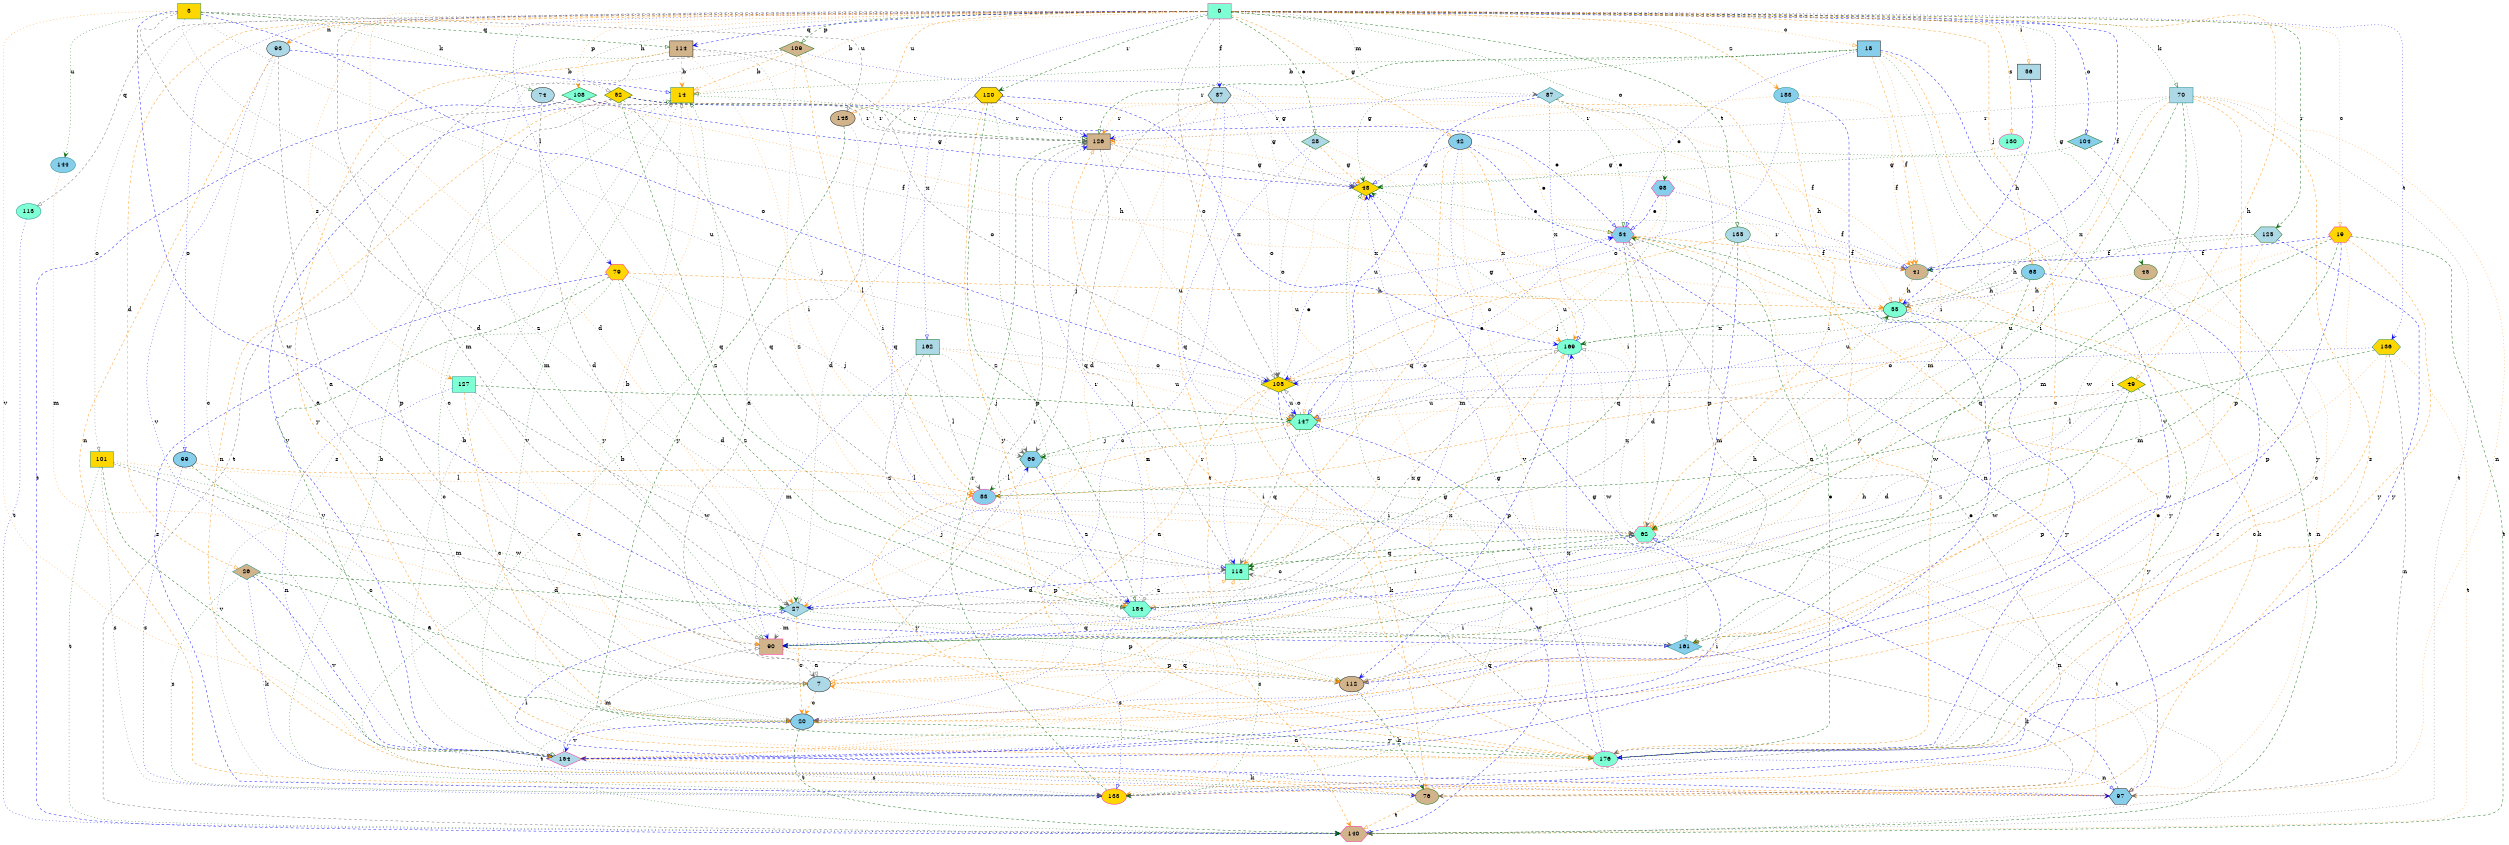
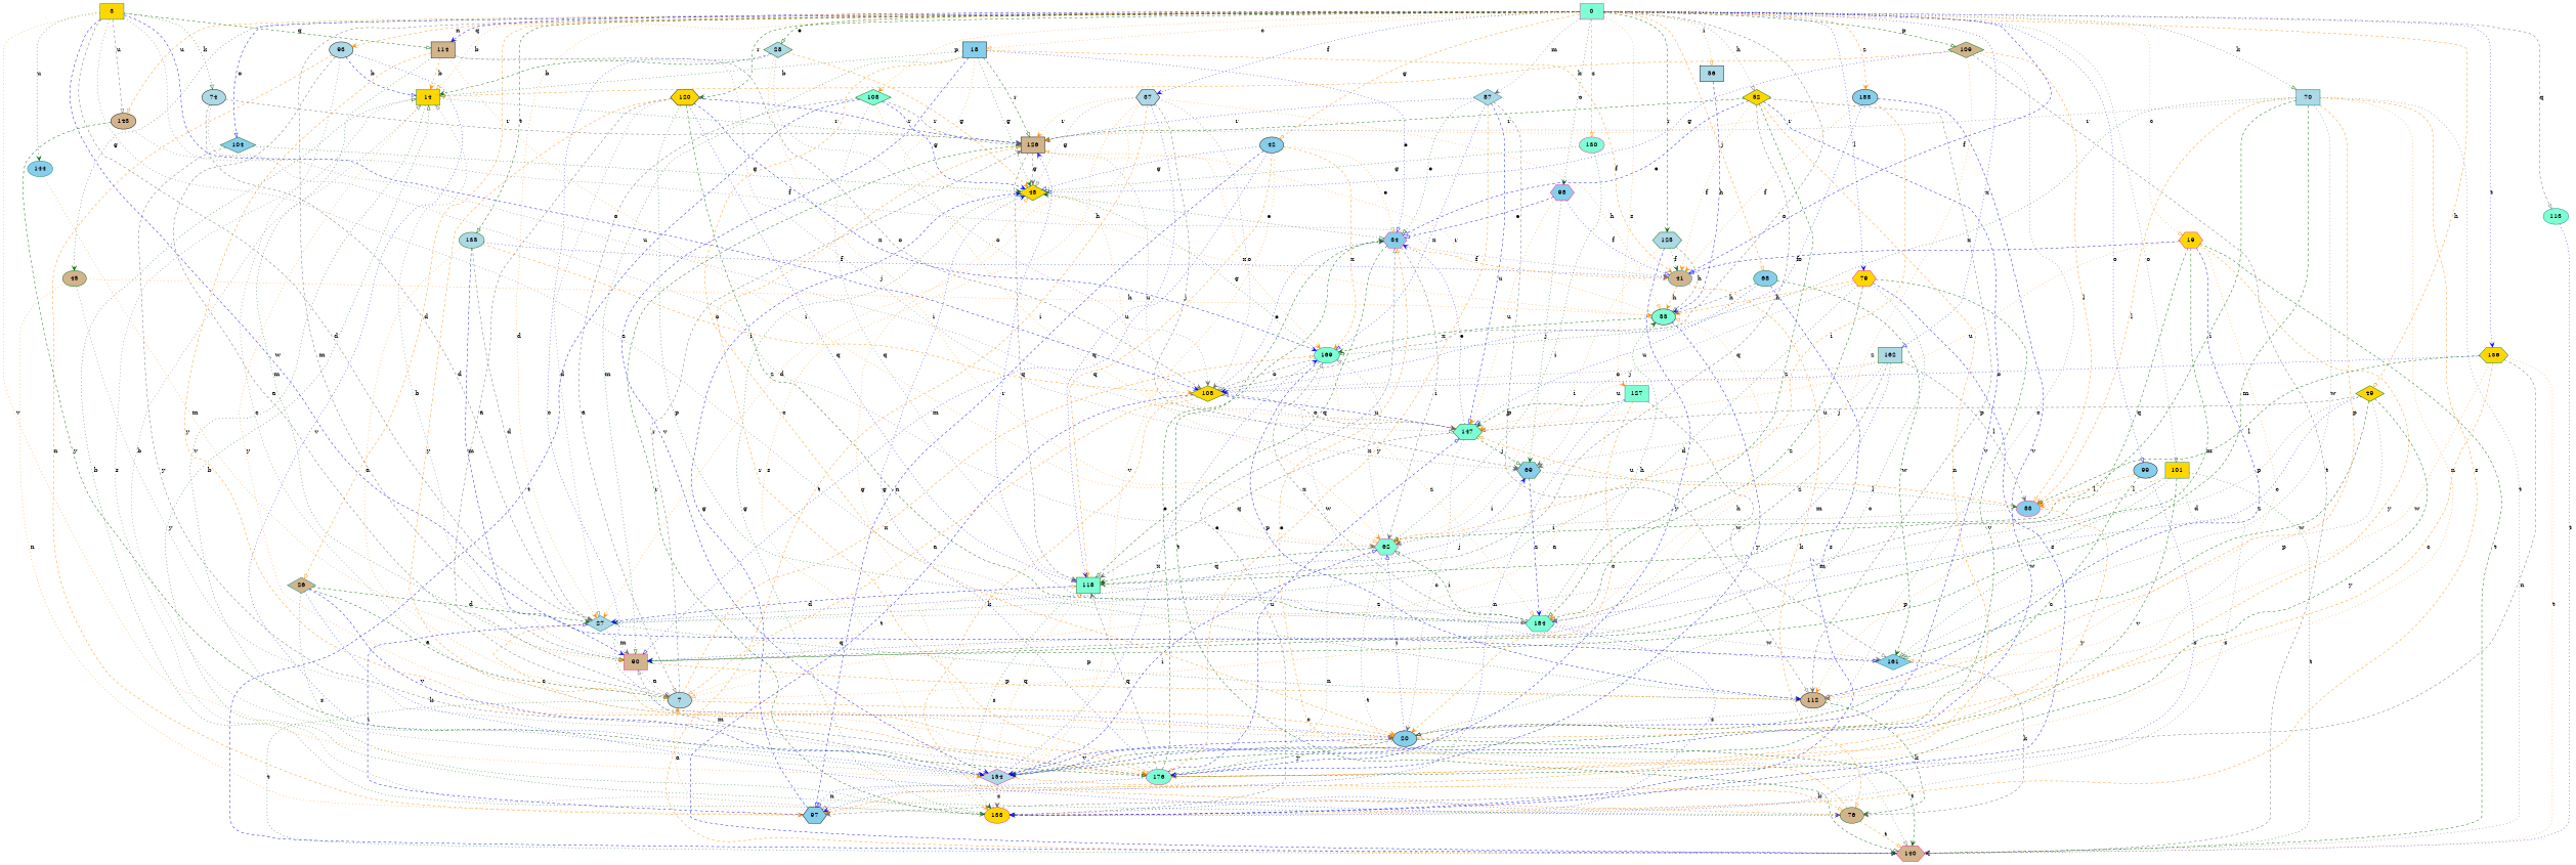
  strict digraph {
    node [color=darkgreen fillcolor=skyblue shape=ellipse style=filled]
    edge [arrowhead=onormal color=darkorange style=dashed]
    0 [color=deeppink fillcolor=aquamarine shape=box]
    14 [color=teal fillcolor=gold shape=box]
    18 [color=black shape=box]
    19 [color=deeppink fillcolor=gold shape=hexagon]
    26 [color=teal fillcolor=tan shape=diamond]
    27 [color=teal fillcolor=lightblue shape=diamond]
    28 [fillcolor=lightblue shape=diamond]
    37 [color=black fillcolor=lightblue shape=hexagon]
    41 [color=teal fillcolor=tan]
    42 [color=black]
    45 [fillcolor=tan]
    49 [fillcolor=gold shape=diamond]
    52 [fillcolor=gold shape=diamond]
    56 [color=black fillcolor=lightblue shape=box]
    68
    70 [color=teal fillcolor=lightblue shape=box]
    79 [color=deeppink fillcolor=gold shape=hexagon]
    87 [color=teal fillcolor=lightblue shape=diamond]
    90 [color=deeppink fillcolor=tan shape=box]
    93 [color=black fillcolor=lightblue]
    98 [color=deeppink shape=hexagon]
    99 [color=black]
    101 [color=teal fillcolor=gold shape=box]
    104 [shape=diamond]
    105 [fillcolor=gold shape=diamond]
    108 [fillcolor=aquamarine shape=diamond]
    109 [fillcolor=tan shape=diamond]
    113 [color=teal fillcolor=aquamarine]
    114 [color=black fillcolor=tan shape=box]
    120 [color=black fillcolor=gold shape=hexagon]
    125 [fillcolor=lightblue shape=hexagon]
    127 [color=teal fillcolor=aquamarine shape=box]
    130 [color=deeppink fillcolor=aquamarine]
    135 [fillcolor=lightblue]
    136 [color=teal fillcolor=gold shape=hexagon]
    143 [color=black fillcolor=tan]
    162 [fillcolor=lightblue shape=box]
-   183 [color=teal]
+   183 [color=black]
    126 [color=black fillcolor=tan shape=box]
    133 [color=deeppink fillcolor=gold]
    154 [color=deeppink fillcolor=lightblue shape=diamond]
    176 [color=deeppink fillcolor=aquamarine]
    20 [color=black]
    34 [color=deeppink shape=hexagon]
    48 [fillcolor=gold shape=diamond]
    62 [color=deeppink fillcolor=aquamarine shape=hexagon]
    147 [fillcolor=aquamarine shape=hexagon]
    118 [fillcolor=aquamarine shape=box]
    140 [color=deeppink fillcolor=tan shape=hexagon]
    112 [color=black fillcolor=tan]
    7 [color=black fillcolor=lightblue]
    76 [fillcolor=tan]
    69 [shape=hexagon]
    55 [color=black fillcolor=aquamarine]
    169 [color=teal fillcolor=aquamarine]
    97 [color=black shape=hexagon]
    161 [color=teal shape=diamond]
    184 [color=teal fillcolor=aquamarine shape=hexagon]
    83 [color=deeppink]
    3 [color=teal fillcolor=gold shape=box]
    74 [color=black fillcolor=lightblue]
    144 [color=teal]
    0 -> 14 [label=b style=dotted]
    0 -> 18 [label=c style=dotted]
    0 -> 19 [label=c style=dotted]
    0 -> 26 [label=d]
    0 -> 27 [arrowhead=vee label=d style=dotted]
    0 -> 28 [color=darkgreen label=e]
    0 -> 37 [arrowhead=vee color=blue label=f style=dotted]
    0 -> 41 [color=blue label=f]
    0 -> 42 [label=g]
    0 -> 45 [arrowhead=vee color=darkgreen label=g style=dotted]
    0 -> 49 [label=h]
    0 -> 52 [color=gray40 label=h style=dotted]
    0 -> 56 [label=i style=dotted]
    0 -> 68 [label=j]
    0 -> 70 [color=darkgreen label=k style=dotted]
    0 -> 79 [arrowhead=vee color=blue label=l style=dotted]
    0 -> 87 [arrowhead=vee color=gray40 label=m style=dotted]
    0 -> 90 [color=gray40 label=m]
    0 -> 93 [arrowhead=vee label=n]
    0 -> 98 [arrowhead=vee color=darkgreen label=o style=dotted]
    0 -> 99 [color=blue label=o style=dotted]
    0 -> 101 [color=gray40 label=o style=dotted]
    0 -> 104 [color=blue label=o]
    0 -> 105 [color=gray40 label=o]
    0 -> 108 [arrowhead=vee label=p style=dotted]
    0 -> 109 [color=darkgreen label=p]
    0 -> 113 [color=gray40 label=q]
    0 -> 114 [arrowhead=vee color=blue label=q]
    0 -> 120 [arrowhead=vee color=darkgreen label=r]
    0 -> 125 [arrowhead=vee color=darkgreen label=r]
    0 -> 127 [arrowhead=vee label=s style=dotted]
    0 -> 130 [label=s]
    0 -> 135 [color=darkgreen label=t]
    0 -> 136 [arrowhead=vee color=blue label=t style=dotted]
    0 -> 143 [label=u]
    0 -> 162 [color=blue label=x style=dotted]
    0 -> 183 [arrowhead=vee label=z]
    14 -> 126 [color=darkgreen label=r style=dotted]
    14 -> 133 [arrowhead=vee color=gray40 label=s style=dotted]
    14 -> 154 [color=darkgreen label=v style=dotted]
    14 -> 176 [arrowhead=vee label=y style=dotted]
    18 -> 14 [color=darkgreen label=b style=dotted]
    18 -> 41 [arrowhead=vee label=f]
    18 -> 90 [color=darkgreen label=m style=dotted]
    18 -> 126 [color=darkgreen label=r]
    18 -> 154 [arrowhead=vee color=blue label=v]
    18 -> 20 [arrowhead=vee label=c]
    18 -> 34 [color=blue label=e style=dotted]
    18 -> 48 [arrowhead=vee color=darkgreen label=g style=dotted]
    18 -> 62 [arrowhead=vee label=i style=dotted]
    19 -> 41 [color=blue label=f]
    19 -> 90 [arrowhead=vee color=darkgreen label=m]
    19 -> 176 [label=y]
-   19 -> 20 [arrowhead=vee label=c style=dotted]
+   19 -> 20 [label=c style=dotted]
    19 -> 147 [arrowhead=vee label=u style=dotted]
    19 -> 118 [arrowhead=vee color=darkgreen label=q]
    19 -> 140 [arrowhead=vee color=darkgreen label=t]
    19 -> 112 [color=blue label=p]
    26 -> 27 [arrowhead=vee color=darkgreen label=d]
    26 -> 133 [color=darkgreen label=s style=dotted]
    26 -> 154 [arrowhead=vee color=blue label=v]
    26 -> 7 [color=darkgreen label=a]
    26 -> 76 [arrowhead=vee color=blue label=k style=dotted]
    27 -> 90 [arrowhead=vee color=gray40 label=m style=dotted]
    27 -> 20 [arrowhead=vee label=c]
    27 -> 112 [arrowhead=vee color=darkgreen label=p style=dotted]
    27 -> 69 [arrowhead=vee color=blue label=j style=dotted]
+   28 -> 14 [arrowhead=vee color=darkgreen label=b]
    28 -> 105 [arrowhead=vee color=gray40 label=o style=dotted]
    28 -> 20 [color=blue label=c style=dotted]
    28 -> 48 [arrowhead=vee label=g]
    28 -> 62 [label=i style=dotted]
    37 -> 27 [arrowhead=vee label=d style=dotted]
    37 -> 105 [arrowhead=vee color=gray40 label=o style=dotted]
    37 -> 126 [arrowhead=vee label=r style=dotted]
    37 -> 133 [arrowhead=vee label=s style=dotted]
    37 -> 48 [color=gray40 label=g style=dotted]
    37 -> 118 [arrowhead=vee color=blue label=q style=dotted]
    37 -> 140 [arrowhead=vee label=t]
    37 -> 69 [arrowhead=vee color=gray40 label=j]
    37 -> 55 [label=h style=dotted]
    41 -> 76 [label=k]
    41 -> 55 [arrowhead=vee label=h]
    42 -> 90 [color=blue label=m style=dotted]
    42 -> 154 [label=v style=dotted]
    42 -> 34 [label=e style=dotted]
    42 -> 48 [color=blue label=g style=dotted]
    42 -> 118 [arrowhead=vee label=q]
    42 -> 169 [arrowhead=vee label=x]
    42 -> 97 [color=blue label=n]
    45 -> 176 [color=gray40 label=y style=dotted]
    45 -> 55 [label=h style=dotted]
    45 -> 97 [label=n style=dotted]
    49 -> 27 [color=gray40 label=d style=dotted]
    49 -> 176 [color=darkgreen label=y]
    49 -> 147 [color=gray40 label=u]
    49 -> 112 [arrowhead=vee color=gray40 label=p style=dotted]
    49 -> 161 [color=darkgreen label=w]
    49 -> 184 [color=blue label=z style=dotted]
    52 -> 41 [arrowhead=vee label=f style=dotted]
    52 -> 126 [color=darkgreen label=r]
    52 -> 154 [arrowhead=vee color=blue label=v]
    52 -> 34 [color=blue label=e]
    52 -> 118 [arrowhead=vee color=gray40 label=q]
    52 -> 112 [arrowhead=vee color=gray40 label=p]
    52 -> 97 [arrowhead=vee label=n]
    52 -> 184 [color=darkgreen label=z]
    56 -> 55 [arrowhead=vee color=blue label=h]
    68 -> 133 [color=blue label=s]
    68 -> 147 [color=blue label=u style=dotted]
    68 -> 55 [arrowhead=vee color=gray40 label=h]
    68 -> 161 [arrowhead=vee color=darkgreen label=w]
    70 -> 90 [arrowhead=vee color=darkgreen label=m]
    70 -> 126 [color=gray40 label=r style=dotted]
    70 -> 133 [arrowhead=vee label=s]
    70 -> 62 [arrowhead=vee color=darkgreen label=i]
    70 -> 140 [arrowhead=vee color=gray40 label=t style=dotted]
    70 -> 112 [label=p]
    70 -> 169 [color=darkgreen label=x style=dotted]
    70 -> 97 [label=n style=dotted]
    70 -> 161 [color=gray40 label=w style=dotted]
    70 -> 83 [arrowhead=vee label=l]
    79 -> 27 [arrowhead=vee color=darkgreen label=d style=dotted]
    79 -> 133 [arrowhead=vee color=blue label=s]
    79 -> 154 [arrowhead=vee color=darkgreen label=v]
    79 -> 20 [color=darkgreen label=c style=dotted]
    79 -> 69 [arrowhead=vee color=gray40 label=j style=dotted]
    79 -> 55 [label=h]
    79 -> 184 [color=darkgreen label=z]
    87 -> 126 [arrowhead=vee color=blue label=r style=dotted]
    87 -> 176 [label=y]
    87 -> 34 [color=darkgreen label=e style=dotted]
    87 -> 147 [color=blue label=u]
    87 -> 112 [color=gray40 label=p]
    87 -> 169 [color=blue label=x style=dotted]
    90 -> 14 [color=gray40 label=b style=dotted]
    90 -> 112 [arrowhead=vee label=p]
    90 -> 7 [color=gray40 label=a style=dotted]
    93 -> 14 [color=blue label=b]
    93 -> 154 [arrowhead=vee color=blue label=v style=dotted]
    93 -> 20 [arrowhead=vee color=gray40 label=c style=dotted]
    93 -> 7 [color=gray40 label=a]
    93 -> 97 [arrowhead=vee label=n]
    98 -> 41 [color=blue label=f style=dotted]
    98 -> 34 [color=blue label=e]
    98 -> 147 [arrowhead=vee label=u style=dotted]
    98 -> 69 [arrowhead=vee color=darkgreen label=j style=dotted]
    99 -> 133 [color=blue label=s style=dotted]
    99 -> 20 [color=darkgreen label=c]
    99 -> 83 [arrowhead=vee label=l]
    101 -> 90 [color=gray40 label=m]
    101 -> 133 [color=gray40 label=s style=dotted]
    101 -> 154 [color=darkgreen label=v]
    101 -> 140 [arrowhead=vee color=darkgreen label=t style=dotted]
    101 -> 161 [color=darkgreen label=w style=dotted]
    101 -> 83 [arrowhead=vee label=l style=dotted]
    104 -> 176 [arrowhead=vee color=gray40 label=y]
    104 -> 48 [arrowhead=vee color=darkgreen label=g style=dotted]
    105 -> 34 [color=blue label=e style=dotted]
    105 -> 147 [arrowhead=vee color=blue label=u]
    105 -> 140 [color=blue label=t]
    105 -> 7 [label=a]
    105 -> 76 [label=k]
    108 -> 126 [arrowhead=vee color=gray40 label=r]
    108 -> 48 [arrowhead=vee color=blue label=g]
    108 -> 118 [arrowhead=vee color=gray40 label=q style=dotted]
    108 -> 140 [color=blue label=t]
    108 -> 7 [color=gray40 label=a]
    108 -> 55 [arrowhead=vee label=h style=dotted]
    109 -> 14 [label=b]
    109 -> 20 [color=gray40 label=c style=dotted]
    109 -> 48 [color=blue label=g style=dotted]
    109 -> 140 [color=gray40 label=t]
    109 -> 184 [arrowhead=vee label=z style=dotted]
    109 -> 83 [label=l]
    113 -> 140 [arrowhead=vee color=blue label=t style=dotted]
    114 -> 14 [arrowhead=vee label=b]
    114 -> 90 [color=darkgreen label=m style=dotted]
    114 -> 105 [arrowhead=vee color=gray40 label=o]
    114 -> 176 [arrowhead=vee label=y]
    114 -> 62 [label=i style=dotted]
    114 -> 69 [arrowhead=vee color=gray40 label=j style=dotted]
    120 -> 27 [color=gray40 label=d style=dotted]
    120 -> 126 [arrowhead=vee color=blue label=r]
    120 -> 176 [label=y]
    120 -> 118 [color=blue label=q style=dotted]
    120 -> 112 [color=darkgreen label=p style=dotted]
    120 -> 7 [arrowhead=vee color=gray40 label=a]
    120 -> 169 [arrowhead=vee color=blue label=x]
    120 -> 184 [color=darkgreen label=z]
    125 -> 41 [arrowhead=vee color=darkgreen label=f style=dotted]
    125 -> 176 [color=blue label=y]
    125 -> 62 [arrowhead=vee label=i style=dotted]
    125 -> 55 [color=gray40 label=h]
    127 -> 20 [arrowhead=vee label=c]
    127 -> 147 [arrowhead=vee color=darkgreen label=j]
    127 -> 7 [label=a style=dotted]
    127 -> 97 [arrowhead=vee color=blue label=n style=dotted]
    127 -> 161 [color=gray40 label=w]
    130 -> 48 [color=darkgreen label=g style=dotted]
    130 -> 62 [color=darkgreen label=i style=dotted]
    135 -> 27 [color=gray40 label=d]
    135 -> 41 [arrowhead=vee color=blue label=f style=dotted]
    135 -> 90 [arrowhead=vee color=blue label=m]
    135 -> 105 [arrowhead=vee label=o]
    135 -> 7 [label=a style=dotted]
    136 -> 105 [arrowhead=vee color=blue label=o style=dotted]
    136 -> 20 [label=c]
    136 -> 140 [label=t style=dotted]
    136 -> 97 [arrowhead=vee color=gray40 label=n]
    136 -> 161 [label=w style=dotted]
    136 -> 83 [color=darkgreen label=l]
    143 -> 176 [color=darkgreen label=y]
    143 -> 62 [arrowhead=vee color=gray40 label=i style=dotted]
    162 -> 90 [arrowhead=vee color=blue label=m style=dotted]
    162 -> 105 [color=gray40 label=o style=dotted]
    162 -> 147 [arrowhead=vee label=u style=dotted]
    162 -> 69 [arrowhead=vee color=gray40 label=j style=dotted]
    162 -> 184 [arrowhead=vee color=gray40 label=z]
    162 -> 83 [arrowhead=vee color=gray40 label=l]
    183 -> 41 [arrowhead=vee label=f style=dotted]
    183 -> 105 [arrowhead=vee color=blue label=o style=dotted]
    183 -> 126 [arrowhead=vee label=r style=dotted]
    183 -> 154 [color=blue label=v]
    183 -> 62 [label=i]
    126 -> 48 [arrowhead=vee color=gray40 label=g]
    126 -> 147 [arrowhead=vee color=gray40 label=u style=dotted]
    126 -> 118 [color=gray40 label=q]
    126 -> 169 [arrowhead=vee label=x style=dotted]
    133 -> 14 [color=darkgreen label=b style=dotted]
    133 -> 126 [color=darkgreen label=r]
    133 -> 34 [color=gray40 label=e]
    133 -> 48 [color=darkgreen label=g style=dotted]
    154 -> 14 [color=gray40 label=b style=dotted]
    154 -> 90 [color=gray40 label=m]
    154 -> 133 [arrowhead=vee color=gray40 label=s style=dotted]
    154 -> 48 [label=g style=dotted]
    154 -> 62 [color=blue label=i]
    154 -> 118 [label=q style=dotted]
    154 -> 76 [label=k]
    154 -> 169 [arrowhead=vee color=blue label=x style=dotted]
    176 -> 126 [label=r]
    176 -> 34 [arrowhead=vee color=darkgreen label=e]
    176 -> 48 [arrowhead=vee color=blue label=g style=dotted]
    176 -> 147 [color=blue label=u]
    176 -> 118 [arrowhead=vee color=gray40 label=q]
    176 -> 97 [color=blue label=n style=dotted]
    20 -> 154 [arrowhead=vee color=blue label=v]
    20 -> 176 [color=darkgreen label=y]
    20 -> 62 [color=blue label=i style=dotted]
    20 -> 140 [arrowhead=vee color=darkgreen label=t]
    34 -> 41 [arrowhead=vee label=f]
    34 -> 62 [arrowhead=vee color=gray40 label=i]
    34 -> 118 [color=darkgreen label=q]
    34 -> 140 [color=darkgreen label=t]
    48 -> 34 [color=darkgreen label=e style=dotted]
    48 -> 147 [label=u style=dotted]
    62 -> 118 [arrowhead=vee color=darkgreen label=q]
    62 -> 140 [color=gray40 label=t style=dotted]
    62 -> 169 [color=gray40 label=x style=dotted]
    62 -> 97 [color=gray40 label=n style=dotted]
    147 -> 105 [color=gray40 label=o]
    147 -> 20 [arrowhead=vee color=gray40 label=c style=dotted]
    147 -> 34 [arrowhead=vee color=blue label=e style=dotted]
    147 -> 118 [arrowhead=vee color=gray40 label=q]
    147 -> 69 [color=darkgreen label=j]
    118 -> 27 [arrowhead=vee color=blue label=d]
    118 -> 133 [arrowhead=vee color=darkgreen label=s style=dotted]
    118 -> 184 [color=gray40 label=z style=dotted]
    112 -> 76 [arrowhead=vee color=darkgreen label=k]
    7 -> 126 [arrowhead=vee color=gray40 label=r]
    7 -> 20 [arrowhead=vee label=c]
    7 -> 118 [label=q style=dotted]
    7 -> 140 [arrowhead=vee color=darkgreen label=t style=dotted]
    7 -> 55 [label=h style=dotted]
    7 -> 169 [label=x]
    76 -> 14 [color=darkgreen label=b style=dotted]
    76 -> 34 [label=e]
    76 -> 140 [label=t]
    69 -> 62 [color=gray40 label=i style=dotted]
    69 -> 184 [arrowhead=vee color=blue label=z]
    69 -> 83 [arrowhead=vee color=darkgreen label=l style=dotted]
    55 -> 126 [label=r style=dotted]
    55 -> 176 [arrowhead=vee color=blue label=y]
    55 -> 169 [arrowhead=vee color=darkgreen label=x]
    169 -> 105 [color=gray40 label=o]
    169 -> 48 [arrowhead=vee color=darkgreen label=g style=dotted]
    169 -> 112 [arrowhead=vee color=blue label=p]
    169 -> 161 [color=gray40 label=w style=dotted]
    169 -> 184 [label=z style=dotted]
    97 -> 27 [color=blue label=i]
    97 -> 48 [arrowhead=vee color=blue label=g]
    97 -> 7 [arrowhead=vee label=a style=dotted]
    161 -> 76 [arrowhead=vee color=gray40 label=k]
    184 -> 126 [arrowhead=vee color=blue label=r style=dotted]
    184 -> 133 [color=blue label=s style=dotted]
    184 -> 62 [color=darkgreen label=i]
    184 -> 55 [arrowhead=vee color=darkgreen label=h style=dotted]
    184 -> 169 [color=gray40 label=x]
    184 -> 161 [arrowhead=vee color=gray40 label=w style=dotted]
    83 -> 176 [label=y]
    83 -> 62 [arrowhead=vee color=gray40 label=i style=dotted]
    83 -> 147 [label=u]
    83 -> 112 [arrowhead=vee label=p style=dotted]
    3 -> 27 [color=gray40 label=d]
    3 -> 105 [arrowhead=vee color=blue label=o]
    3 -> 114 [color=darkgreen label=q]
    3 -> 143 [color=gray40 label=u]
    3 -> 154 [arrowhead=vee label=v style=dotted]
    3 -> 147 [color=gray40 label=u style=dotted]
    3 -> 161 [color=blue label=w]
    3 -> 184 [color=gray40 label=z style=dotted]
    3 -> 74 [color=darkgreen label=k style=dotted]
    3 -> 144 [arrowhead=vee color=darkgreen label=u style=dotted]
    74 -> 27 [arrowhead=vee color=gray40 label=d]
    74 -> 41 [color=gray40 label=f style=dotted]
    74 -> 126 [arrowhead=vee color=gray40 label=r]
    144 -> 90 [arrowhead=vee label=m style=dotted]
  }
